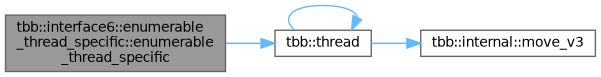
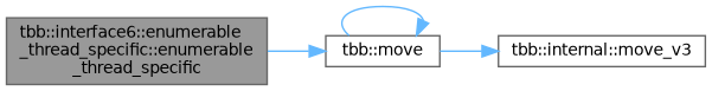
  digraph {
    rankdir=LR
    node [color=grey40 fillcolor=white fontname=Helvetica fontsize=10 shape=box style=filled]
    edge [color=steelblue1 fontname=Helvetica fontsize=10 labelfontname=Helvetica labelfontsize=10 style=solid]
    n1 [color=gray40 fillcolor=grey60 fontcolor=black height=0.2 label="tbb::interface6::enumerable\l_thread_specific::enumerable\l_thread_specific" width=0.4]
-   n2 [height=0.2 label="tbb::thread" width=0.4]
+   n2 [height=0.2 label="tbb::move" width=0.4]
    n3 [height=0.2 label="tbb::internal::move_v3" width=0.4]
    n1 -> n2
    n2 -> n2
    n2 -> n3
  }
